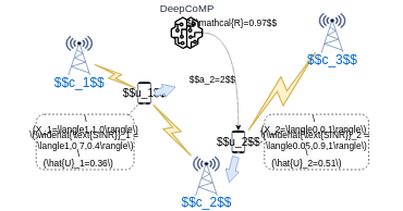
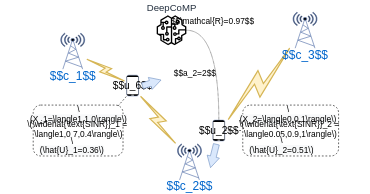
  <mxCell id="0" />
  <mxCell id="1" parent="0" />
  <mxCell id="2" value="" style="html=1;outlineConnect=0;fillColor=#fff2cc;strokeColor=#d6b656;gradientDirection=north;strokeWidth=2;shape=mxgraph.networks.comm_link_edge;html=1;" parent="1" source="5" target="6" edge="1"><mxGeometry width="100" height="100" relative="1" as="geometry"><mxPoint x="341.774" y="240" as="sourcePoint" /><mxPoint x="353.387" y="270" as="targetPoint" /></mxGeometry></mxCell>
  <mxCell id="3" value="$$c_2$$" style="fontColor=#0066CC;verticalAlign=middle;verticalLabelPosition=bottom;labelPosition=center;align=center;html=1;outlineConnect=0;strokeColor=#6881B3;gradientColor=none;gradientDirection=north;strokeWidth=2;shape=mxgraph.networks.radio_tower;fillColor=#000000;fontSize=20;spacingBottom=40;" parent="1" vertex="1"><mxGeometry x="295" y="240" width="40" height="60" as="geometry" /></mxCell>
  <mxCell id="4" value="&lt;font style=&quot;font-size: 20px&quot;&gt;$$c_1$$&lt;/font&gt;" style="fontColor=#0066CC;verticalAlign=middle;verticalLabelPosition=bottom;labelPosition=center;align=center;html=1;outlineConnect=0;strokeColor=#6881B3;gradientColor=none;gradientDirection=north;strokeWidth=2;shape=mxgraph.networks.radio_tower;fillColor=#000000;spacingBottom=40;spacing=0;" parent="1" vertex="1"><mxGeometry x="100" y="55" width="40" height="60" as="geometry" /></mxCell>
  <mxCell id="5" value="&lt;font style=&quot;font-size: 20px&quot;&gt;$$c_3$$&lt;/font&gt;" style="fontColor=#0066CC;verticalAlign=middle;verticalLabelPosition=bottom;labelPosition=center;align=center;html=1;outlineConnect=0;strokeColor=#6881B3;gradientColor=none;gradientDirection=north;strokeWidth=2;shape=mxgraph.networks.radio_tower;fillColor=#000000;spacingBottom=40;" parent="1" vertex="1"><mxGeometry x="488" y="20" width="40" height="60" as="geometry" /></mxCell>
  <mxCell id="6" value="$$u_2$$" style="verticalAlign=middle;verticalLabelPosition=middle;labelPosition=center;align=center;html=1;outlineConnect=0;strokeColor=#6881B3;gradientColor=none;gradientDirection=north;strokeWidth=2;shape=mxgraph.networks.mobile;fillColor=#000000;fontSize=17;" parent="1" vertex="1"><mxGeometry x="354" y="200" width="20" height="35" as="geometry" /></mxCell>
- <mxCell id="7" value="$$u_1$$" style="verticalAlign=middle;verticalLabelPosition=middle;labelPosition=center;align=center;html=1;outlineConnect=0;strokeColor=#6881B3;gradientColor=none;gradientDirection=north;strokeWidth=2;shape=mxgraph.networks.mobile;fillColor=#000000;fontSize=17;" parent="1" vertex="1"><mxGeometry x="210" y="125" width="20" height="35" as="geometry" /></mxCell>
+ <mxCell id="7" value="$$u_6$$" style="verticalAlign=middle;verticalLabelPosition=middle;labelPosition=center;align=center;html=1;outlineConnect=0;strokeColor=#6881B3;gradientColor=none;gradientDirection=north;strokeWidth=2;shape=mxgraph.networks.mobile;fillColor=#000000;fontSize=17;" parent="1" vertex="1"><mxGeometry x="210" y="125" width="20" height="35" as="geometry" /></mxCell>
  <mxCell id="8" value="" style="html=1;outlineConnect=0;fillColor=#fff2cc;strokeColor=#d6b656;gradientDirection=north;strokeWidth=2;shape=mxgraph.networks.comm_link_edge;html=1;" parent="1" source="7" target="3" edge="1"><mxGeometry x="190" y="300" width="100" height="100" as="geometry"><mxPoint x="194" y="285" as="sourcePoint" /><mxPoint x="180.286" y="245" as="targetPoint" /></mxGeometry></mxCell>
  <mxCell id="9" value="" style="shape=flexArrow;endArrow=classic;html=1;endWidth=10;endSize=6;fillColor=#dae8fc;strokeColor=#6c8ebf;" parent="1" edge="1"><mxGeometry x="490" y="472.26" width="50" height="50" as="geometry"><mxPoint x="360" y="240" as="sourcePoint" /><mxPoint x="350" y="280" as="targetPoint" /></mxGeometry></mxCell>
  <mxCell id="10" value="" style="html=1;outlineConnect=0;fillColor=#fff2cc;strokeColor=#d6b656;gradientDirection=north;strokeWidth=2;shape=mxgraph.networks.comm_link_edge;html=1;" parent="1" source="7" target="4" edge="1"><mxGeometry x="200" y="310" width="100" height="100" as="geometry"><mxPoint x="220" y="138.571" as="sourcePoint" /><mxPoint x="180" y="182.857" as="targetPoint" /></mxGeometry></mxCell>
  <mxCell id="11" value="" style="shape=flexArrow;endArrow=classic;html=1;endWidth=10;endSize=6;fillColor=#dae8fc;strokeColor=#6c8ebf;" parent="1" edge="1"><mxGeometry x="378" y="360.26" width="50" height="50" as="geometry"><mxPoint x="236" y="143" as="sourcePoint" /><mxPoint x="268" y="133" as="targetPoint" /></mxGeometry></mxCell>
  <mxCell id="12" value="" style="rounded=1;whiteSpace=wrap;html=1;fontSize=14;dashed=1;" parent="1" vertex="1"><mxGeometry x="54" y="175" width="150" height="85" as="geometry" /></mxCell>
  <mxCell id="13" value="&lt;br&gt;&lt;br&gt;&lt;span style=&quot;color: rgb(0 , 0 , 0) ; font-family: &amp;#34;helvetica&amp;#34; ; font-size: 14px ; font-style: normal ; font-weight: 400 ; letter-spacing: normal ; text-align: center ; text-indent: 0px ; text-transform: none ; word-spacing: 0px ; background-color: rgb(248 , 249 , 250) ; display: inline ; float: none&quot;&gt;\(X_1=\langle1,1,0\rangle\)&lt;br&gt;&lt;br&gt;&lt;br&gt;&lt;/span&gt;" style="text;html=1;strokeColor=none;fillColor=none;align=center;verticalAlign=middle;whiteSpace=wrap;rounded=0;fontSize=14;" parent="1" vertex="1"><mxGeometry x="75" y="175" width="110" height="30" as="geometry" /></mxCell>
  <mxCell id="14" value="\(\widehat{\text{SINR}}_1 =&amp;nbsp;&lt;br&gt;\langle1,0.7,0.4\rangle\)" style="text;html=1;strokeColor=none;fillColor=none;align=center;verticalAlign=middle;whiteSpace=wrap;rounded=0;fontSize=14;" parent="1" vertex="1"><mxGeometry x="20" y="205" width="220" height="20" as="geometry" /></mxCell>
  <mxCell id="15" value="&lt;br&gt;&lt;br&gt;&lt;span style=&quot;color: rgb(0 , 0 , 0) ; font-family: &amp;#34;helvetica&amp;#34; ; font-size: 14px ; font-style: normal ; font-weight: 400 ; letter-spacing: normal ; text-align: center ; text-indent: 0px ; text-transform: none ; word-spacing: 0px ; background-color: rgb(248 , 249 , 250) ; display: inline ; float: none&quot;&gt;\(\hat{U}_1=0.36\)&lt;/span&gt;&lt;br&gt;" style="text;html=1;strokeColor=none;fillColor=none;align=center;verticalAlign=middle;whiteSpace=wrap;rounded=0;fontSize=14;" parent="1" vertex="1"><mxGeometry x="99" y="216" width="40" height="20" as="geometry" /></mxCell>
  <mxCell id="16" value="" style="rounded=1;whiteSpace=wrap;html=1;fontSize=14;dashed=1;" parent="1" vertex="1"><mxGeometry x="404" y="175" width="160" height="85" as="geometry" /></mxCell>
  <mxCell id="17" value="&lt;br&gt;&lt;br&gt;&lt;span style=&quot;color: rgb(0 , 0 , 0) ; font-family: &amp;#34;helvetica&amp;#34; ; font-size: 14px ; font-style: normal ; font-weight: 400 ; letter-spacing: normal ; text-align: center ; text-indent: 0px ; text-transform: none ; word-spacing: 0px ; background-color: rgb(248 , 249 , 250) ; display: inline ; float: none&quot;&gt;\(X_2=\langle0,0,1\rangle\)&lt;br&gt;&lt;br&gt;&lt;br&gt;&lt;/span&gt;" style="text;html=1;strokeColor=none;fillColor=none;align=center;verticalAlign=middle;whiteSpace=wrap;rounded=0;fontSize=14;" parent="1" vertex="1"><mxGeometry x="425" y="175" width="110" height="30" as="geometry" /></mxCell>
  <mxCell id="18" value="\(\widehat{\text{SINR}}_2 =&amp;nbsp;&lt;br&gt;\langle0.05,0.9,1\rangle\)" style="text;html=1;strokeColor=none;fillColor=none;align=center;verticalAlign=middle;whiteSpace=wrap;rounded=0;fontSize=14;" parent="1" vertex="1"><mxGeometry x="374" y="205" width="220" height="20" as="geometry" /></mxCell>
  <mxCell id="19" value="&lt;br&gt;&lt;br&gt;&lt;span style=&quot;color: rgb(0 , 0 , 0) ; font-family: &amp;#34;helvetica&amp;#34; ; font-size: 14px ; font-style: normal ; font-weight: 400 ; letter-spacing: normal ; text-align: center ; text-indent: 0px ; text-transform: none ; word-spacing: 0px ; background-color: rgb(248 , 249 , 250) ; display: inline ; float: none&quot;&gt;\(\hat{U}_2=0.51\)&lt;/span&gt;" style="text;html=1;strokeColor=none;fillColor=none;align=center;verticalAlign=middle;whiteSpace=wrap;rounded=0;fontSize=14;" parent="1" vertex="1"><mxGeometry x="449" y="215" width="40" height="20" as="geometry" /></mxCell>
  <mxCell id="20" value="" style="endArrow=none;dashed=1;html=1;fontSize=14;exitX=0.944;exitY=0.018;exitDx=0;exitDy=0;exitPerimeter=0;entryX=0.05;entryY=0.97;entryDx=0;entryDy=0;entryPerimeter=0;" parent="1" source="12" target="7" edge="1"><mxGeometry width="50" height="50" relative="1" as="geometry"><mxPoint x="180" y="105" as="sourcePoint" /><mxPoint x="230" y="55" as="targetPoint" /></mxGeometry></mxCell>
  <mxCell id="21" value="" style="endArrow=none;dashed=1;html=1;strokeWidth=1;fontSize=14;entryX=0;entryY=0.5;entryDx=0;entryDy=0;exitX=1;exitY=0.5;exitDx=0;exitDy=0;exitPerimeter=0;" parent="1" source="6" target="16" edge="1"><mxGeometry width="50" height="50" relative="1" as="geometry"><mxPoint x="294" y="160" as="sourcePoint" /><mxPoint x="344" y="110" as="targetPoint" /></mxGeometry></mxCell>
  <mxCell id="22" value="DeepCoMP" style="outlineConnect=0;fontColor=#232F3E;gradientColor=none;strokeColor=none;dashed=0;verticalLabelPosition=top;verticalAlign=bottom;align=center;html=1;fontSize=16;fontStyle=0;aspect=fixed;pointerEvents=1;shape=mxgraph.aws4.sagemaker_model;fillColor=#000000;labelPosition=center;" parent="1" vertex="1"><mxGeometry x="260" y="25" width="50" height="50" as="geometry" /></mxCell>
- <mxCell id="23" value="$$a_2=2$$" style="endArrow=classic;html=1;strokeWidth=1;fontSize=14;fillColor=#ffe6cc;edgeStyle=orthogonalEdgeStyle;curved=1;labelBackgroundColor=none;dashed=1;dashPattern=1 1;" parent="1" source="22" target="6" edge="1"><mxGeometry x="0.235" y="-40" width="50" height="50" relative="1" as="geometry"><mxPoint x="270.302" y="60" as="sourcePoint" /><mxPoint x="230.029" y="175" as="targetPoint" /><mxPoint as="offset" /></mxGeometry></mxCell>
+ <mxCell id="23" value="$$a_2=2$$" style="endArrow=none;html=1;strokeWidth=1;fontSize=14;fillColor=#ffe6cc;edgeStyle=orthogonalEdgeStyle;curved=1;labelBackgroundColor=none;dashed=1;dashPattern=1 1;" parent="1" source="22" target="6" edge="1"><mxGeometry x="0.235" y="-40" width="50" height="50" relative="1" as="geometry"><mxPoint x="270.302" y="60" as="sourcePoint" /><mxPoint x="230.029" y="175" as="targetPoint" /><mxPoint as="offset" /></mxGeometry></mxCell>
  <mxCell id="24" value="$$\mathcal{R}=0.97$$" style="text;html=1;strokeColor=none;fillColor=none;align=center;verticalAlign=middle;whiteSpace=wrap;rounded=0;dashed=1;fontSize=14;" parent="1" vertex="1"><mxGeometry x="334" y="25" width="40" height="20" as="geometry" /></mxCell>
